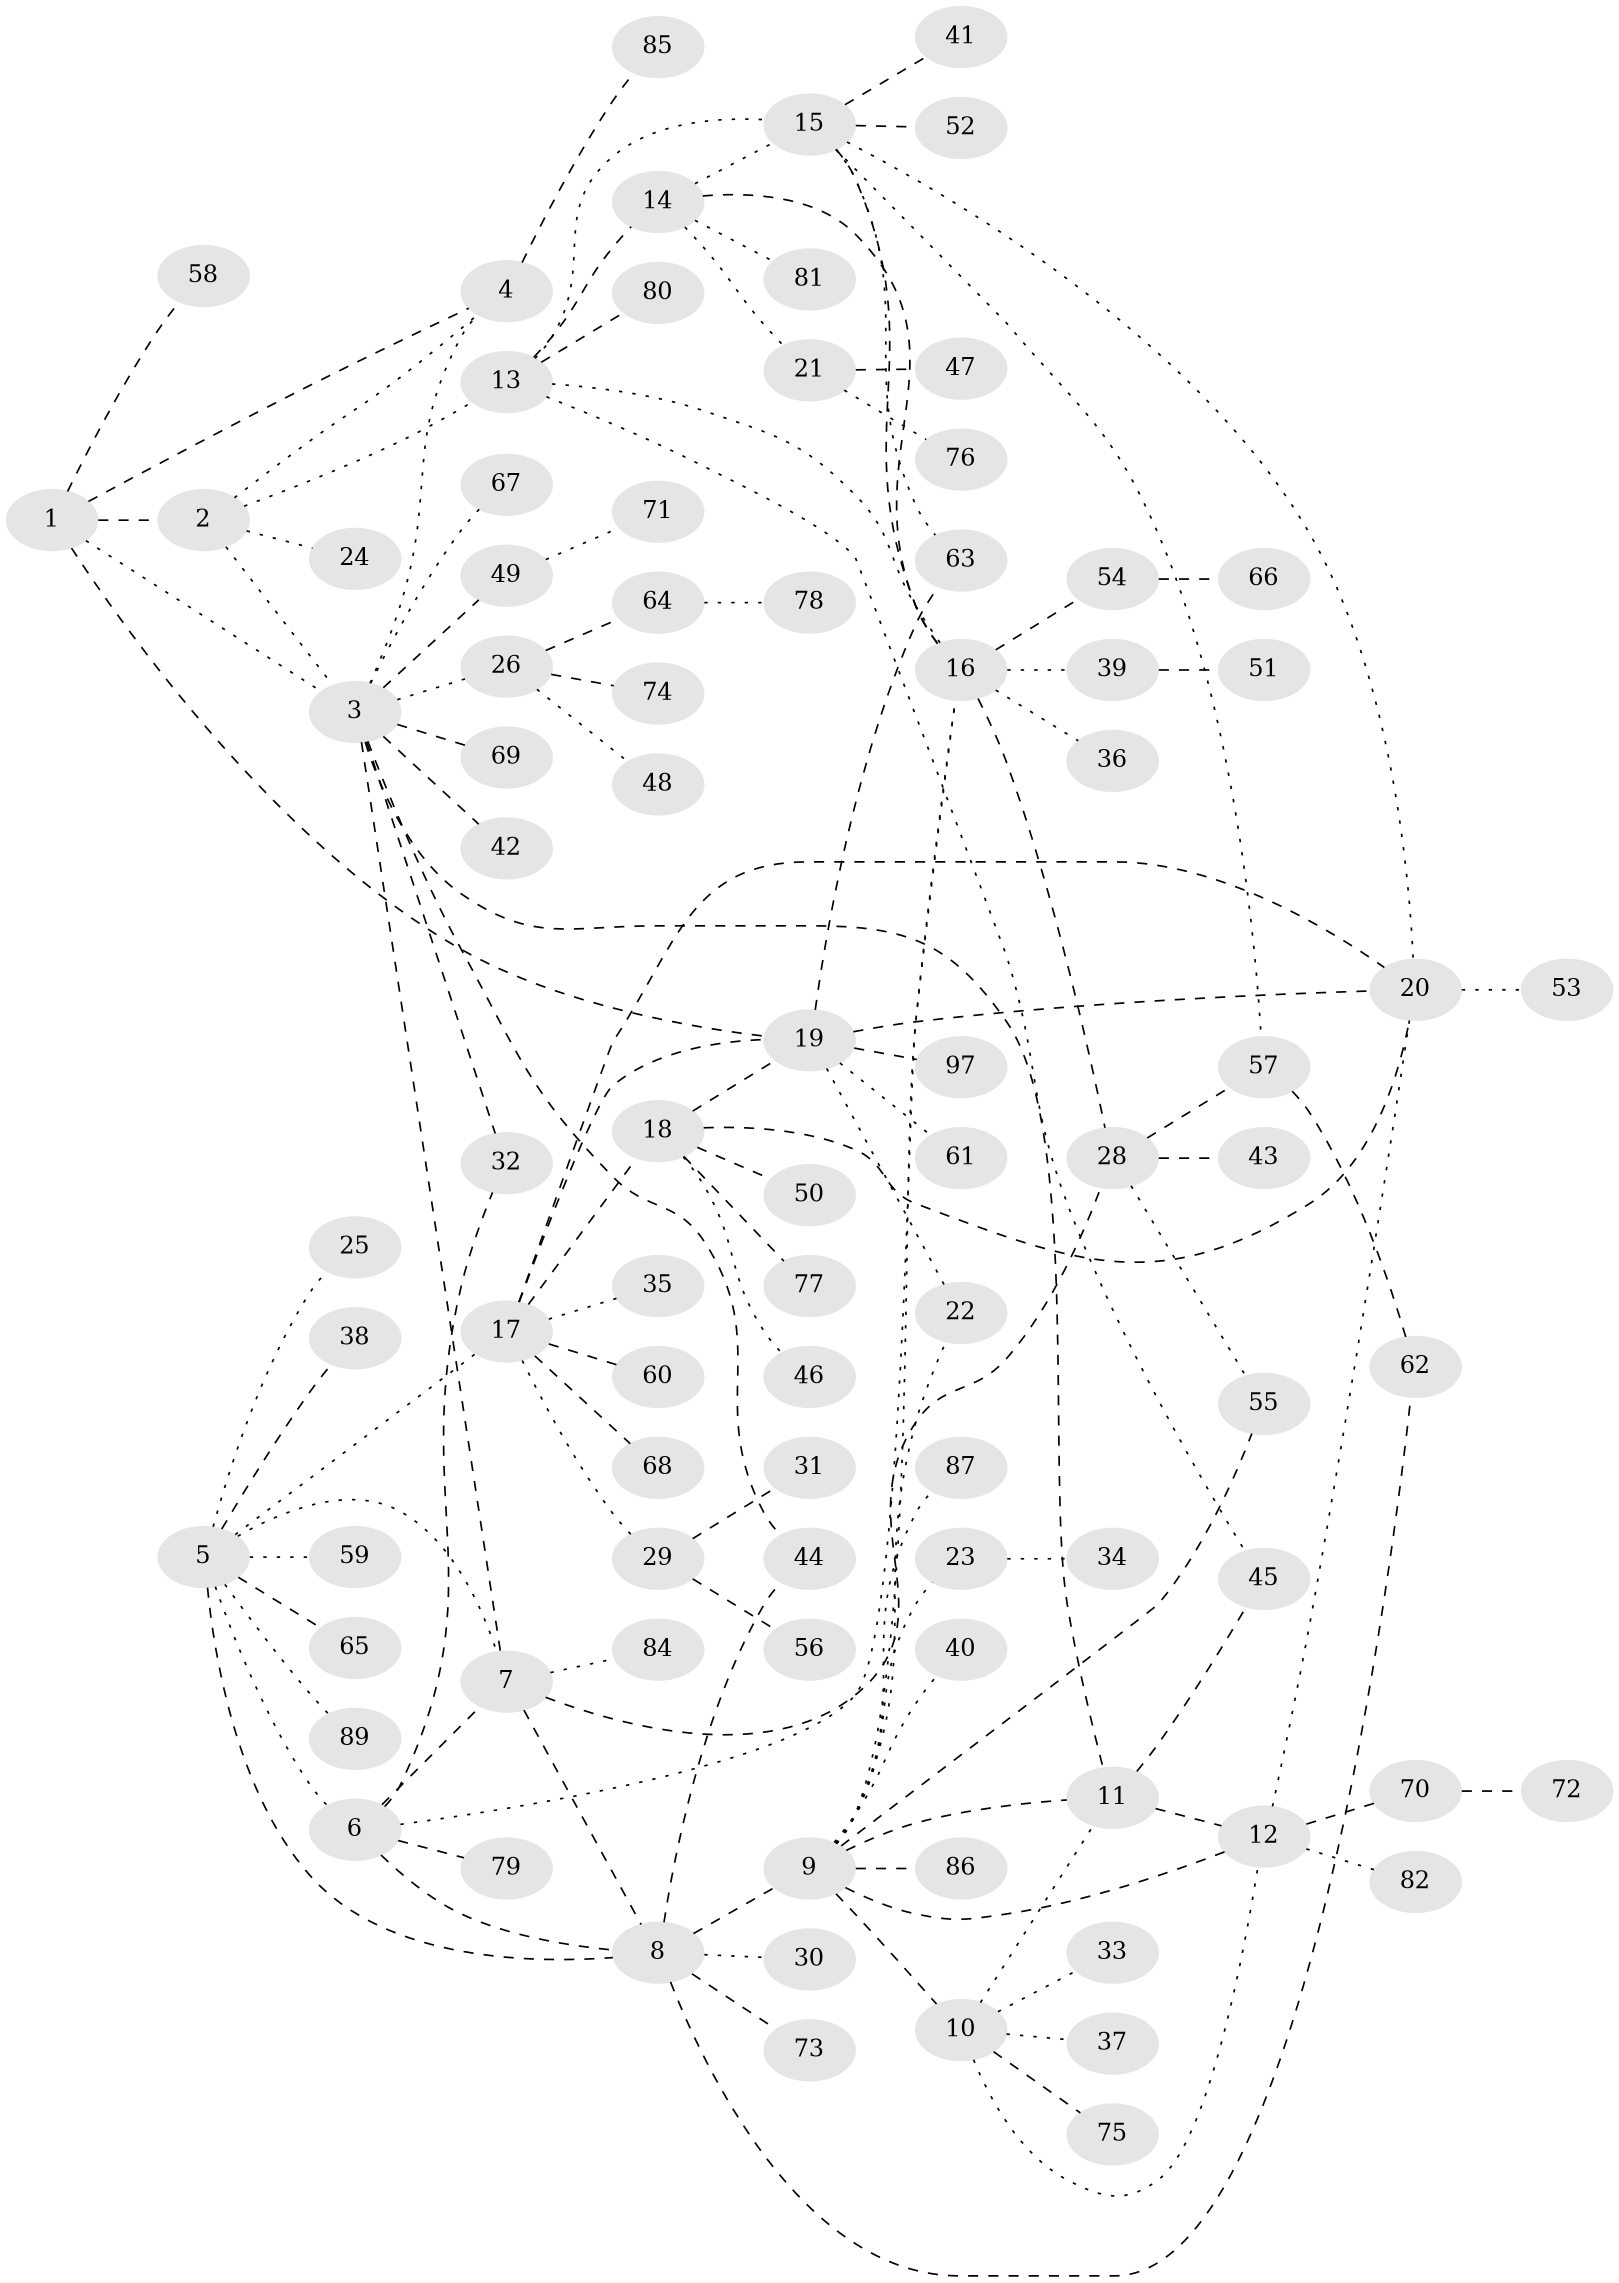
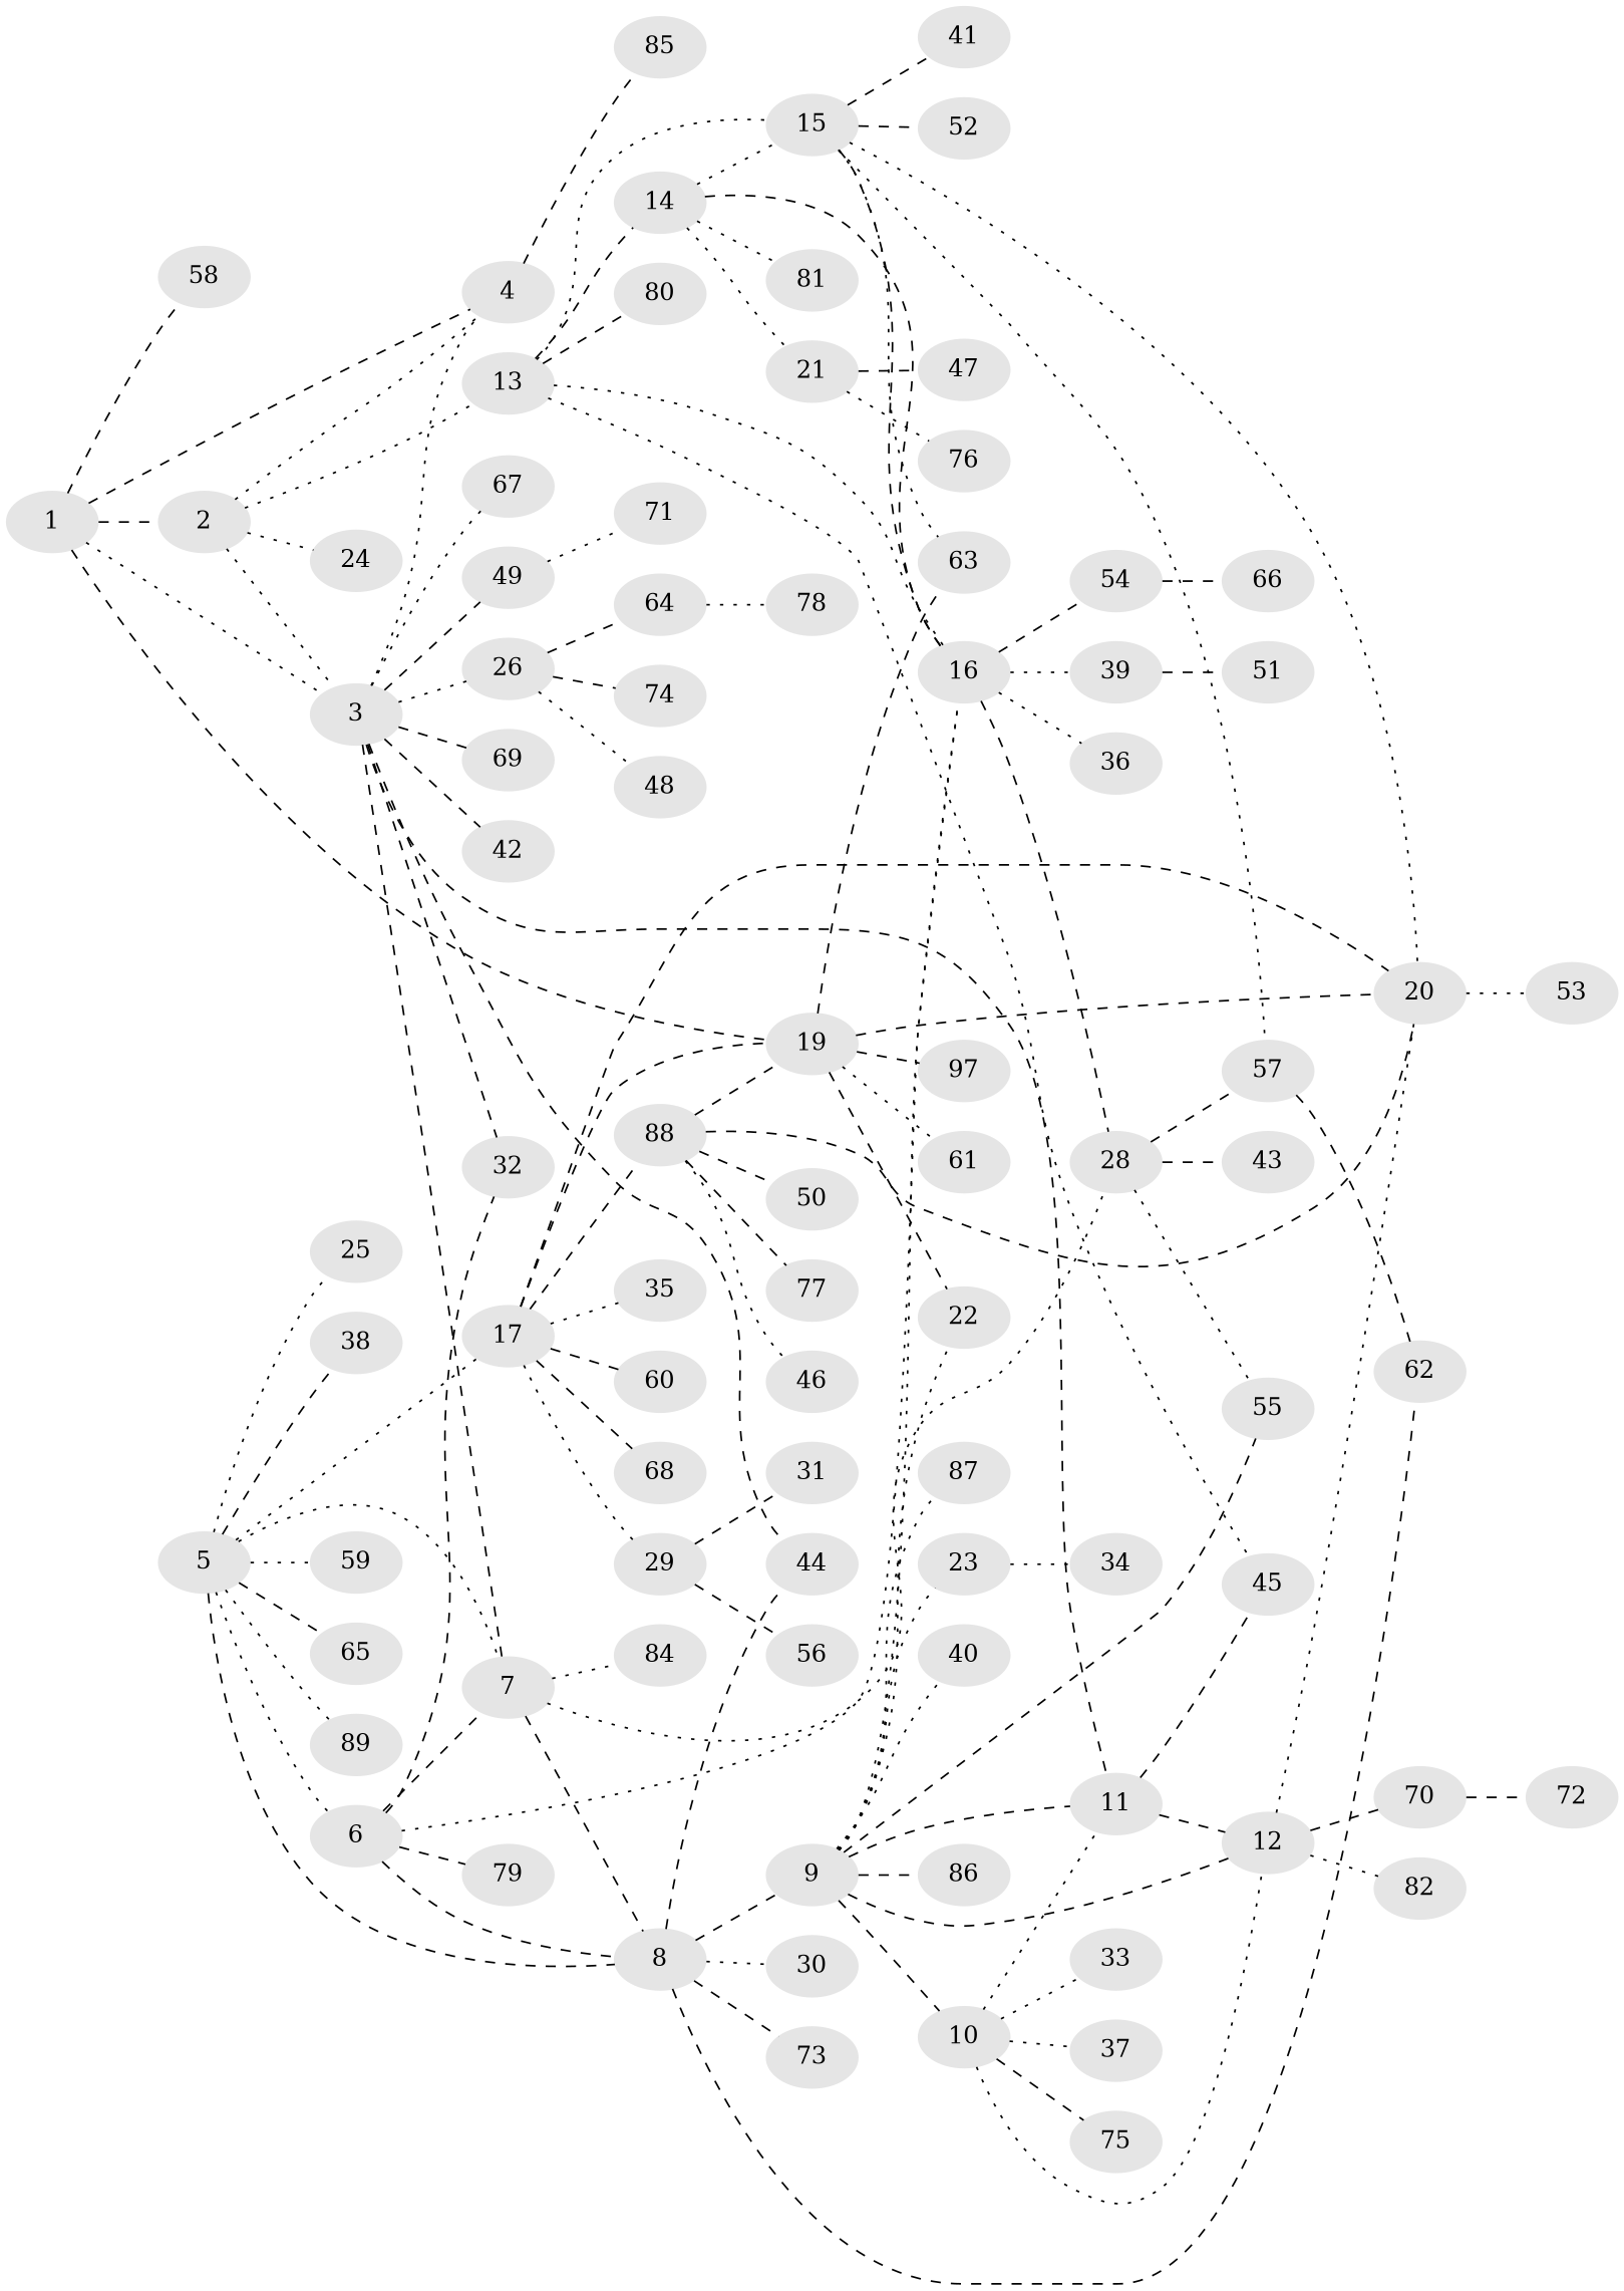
  graph {
    rankdir=LR
    node [color=gray90 style=filled]
    edge [style=dashed]
    1
    2
    3
    4
    19
    58
    13
    24
    7
    11
    26
    32
    42
    44
    49
    67
    69
    85
    22
    20
    63
    n22 [label=97]
    61
    16
    45
    14
    15
    80
    8
    28
    84
    12
    48
    64
    74
    71
    5
    6
    17
    25
    38
    59
    65
    n44 [label=89]
    79
    9
    30
    62
    73
-   18
+   18 [label=88]
    29
    35
    60
    68
    36
    39
    54
    55
    57
    43
    10
    23
    40
    86
    87
    33
    37
    75
    70
    82
    34
    53
    72
    21
    81
    41
    52
    47
    76
    51
    66
    46
    50
    77
    31
    56
    78
    1 -- 2
    1 -- 3 [style=dotted]
    1 -- 4
    1 -- 19
    1 -- 58
    2 -- 3 [style=dotted]
    2 -- 4 [style=dotted]
    2 -- 13 [style=dotted]
    2 -- 24 [style=dotted]
    3 -- 4 [style=dotted]
    3 -- 7
    3 -- 11
    3 -- 26 [style=dotted]
    3 -- 32
    3 -- 42
    3 -- 44
    3 -- 49
    3 -- 67 [style=dotted]
    3 -- 69
    4 -- 85
-   19 -- 22 [style=dotted]
+   19 -- 22
    19 -- 20
    19 -- 63
    19 -- n22
    19 -- 61 [style=dotted]
    13 -- 16 [style=dotted]
    13 -- 45 [style=dotted]
    13 -- 14
    13 -- 15 [style=dotted]
    13 -- 80
    7 -- 8
-   7 -- 28
+   7 -- 28 [style=dotted]
    7 -- 84 [style=dotted]
    11 -- 45
    11 -- 12
    26 -- 48 [style=dotted]
    26 -- 64
    26 -- 74
    49 -- 71 [style=dotted]
    20 -- 53 [style=dotted]
    16 -- 28
    16 -- 36 [style=dotted]
    16 -- 39 [style=dotted]
    16 -- 54
    14 -- 16
    14 -- 15 [style=dotted]
    14 -- 21 [style=dotted]
    14 -- 81 [style=dotted]
    15 -- 20 [style=dotted]
    15 -- 63 [style=dotted]
    15 -- 16
    15 -- 57 [style=dotted]
    15 -- 41
    15 -- 52
    8 -- 44
    8 -- 9
    8 -- 30 [style=dotted]
    8 -- 62
    8 -- 73
    28 -- 55 [style=dotted]
    28 -- 57
    28 -- 43
    12 -- 20 [style=dotted]
    12 -- 70
    12 -- 82 [style=dotted]
    64 -- 78 [style=dotted]
    5 -- 7 [style=dotted]
    5 -- 8
    5 -- 6 [style=dotted]
    5 -- 17 [style=dotted]
    5 -- 25 [style=dotted]
    5 -- 38
    5 -- 59 [style=dotted]
    5 -- 65
    5 -- n44 [style=dotted]
    6 -- 7
    6 -- 32
    6 -- 16 [style=dotted]
    6 -- 8
    6 -- 79
    17 -- 19
    17 -- 20
    17 -- 18
    17 -- 29 [style=dotted]
    17 -- 35 [style=dotted]
    17 -- 60
    17 -- 68
    9 -- 11
    9 -- 22 [style=dotted]
    9 -- 16 [style=dotted]
    9 -- 12
    9 -- 55
    9 -- 10
    9 -- 23 [style=dotted]
    9 -- 40 [style=dotted]
    9 -- 86
    9 -- 87 [style=dotted]
    18 -- 19
    18 -- 20
    18 -- 46 [style=dotted]
    18 -- 50
    18 -- 77
    29 -- 31
    29 -- 56
    39 -- 51
    54 -- 66
    57 -- 62
    10 -- 11 [style=dotted]
    10 -- 12 [style=dotted]
    10 -- 33 [style=dotted]
    10 -- 37 [style=dotted]
    10 -- 75
    23 -- 34 [style=dotted]
    70 -- 72
    21 -- 47
    21 -- 76 [style=dotted]
  }
